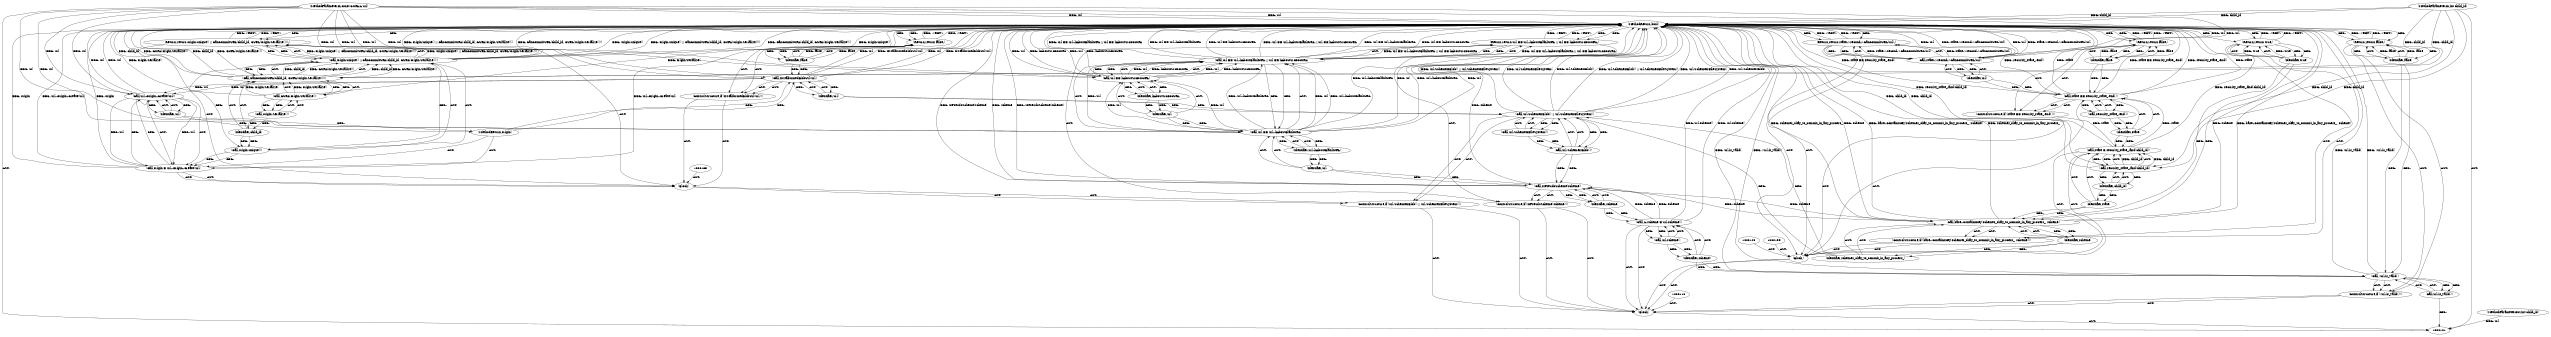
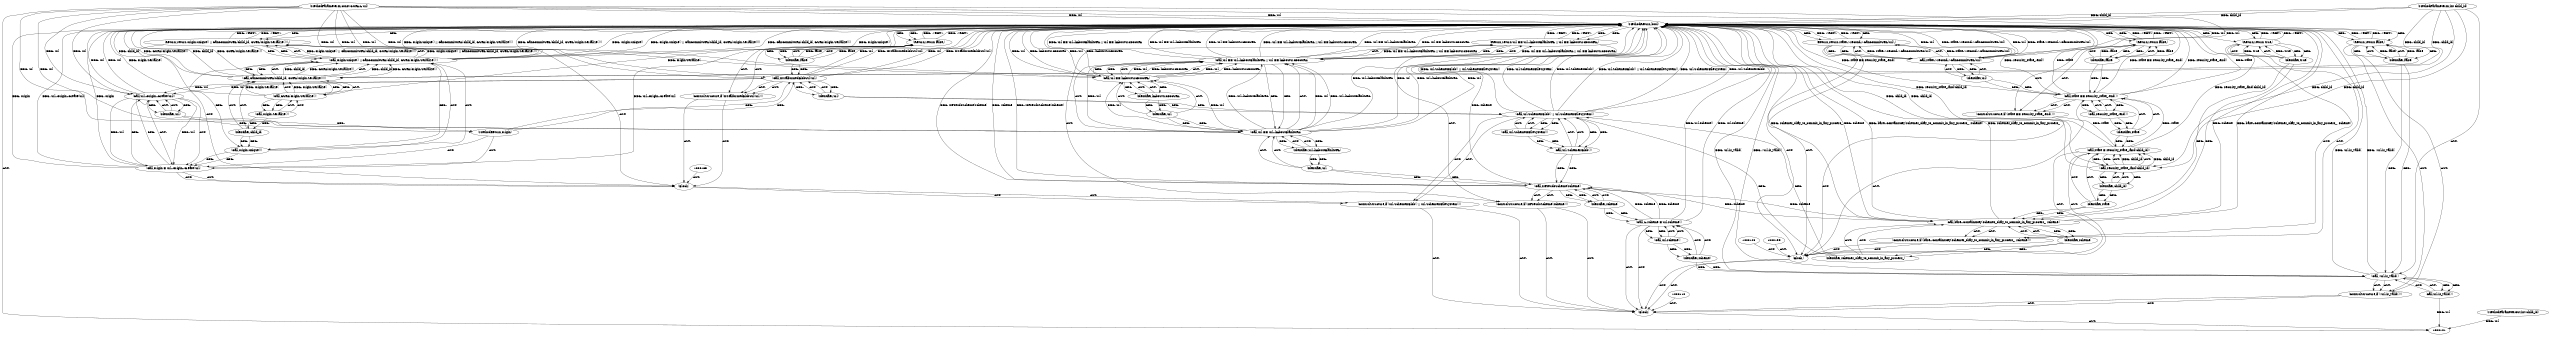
  digraph {
    n1 [label="(MethodReturn,bool)"]
    n2 [label="(Return,return false;)"]
    n3 [label="(Return,return origin.unique() || CanCommitURL(child_id, GURL(origin.Serialize()));)"]
    n4 [label="(Return,return true;)"]
    n5 [label="(Return,return false;)"]
    n6 [label="(Return,return state->second->CanCommitURL(url);)"]
    n7 [label="(Return,return false;)"]
    n8 [label="(Return,return url == url::kAboutBlankURL || url == kAboutSrcDocURL;)"]
    n9 [label="(ControlStructure,if (IsMalformedBlobUrl(url)))"]
    n10 [label="(Identifier,false)"]
    n11 [label="(Block,)"]
    n12 [label="(Call,origin.unique() || CanCommitURL(child_id, GURL(origin.Serialize())))"]
    n13 [label="(ControlStructure,if (base::ContainsKey(schemes_okay_to_commit_in_any_process_, scheme)))"]
    n14 [label="(Identifier,true)"]
    n15 [label="(ControlStructure,if (state == security_state_.end()))"]
    n16 [label="(Identifier,false)"]
    n17 [label="(Call,state->second->CanCommitURL(url))"]
    n18 [label="(Block,)"]
    n19 [label="(ControlStructure,if (!url.is_valid()))"]
    n20 [label="(Identifier,false)"]
    n21 [label="(ControlStructure,if (IsPseudoScheme(scheme)))"]
    n22 [label="(Call,url == url::kAboutBlankURL || url == kAboutSrcDocURL)"]
    n23 [label="(MethodParameterIn,int child_id)"]
    1000101
    n25 [label="(Call,CanCommitURL(child_id, GURL(origin.Serialize())))"]
    n26 [label="(Call,security_state_.find(child_id))"]
    n27 [label="(Call,GURL(origin.Serialize()))"]
    n28 [label="(Call,state = security_state_.find(child_id))"]
    n29 [label="(Identifier,child_id)"]
    n30 [label="(MethodParameterOut,int child_id)"]
    n31 [label="(ControlStructure,if (url.SchemeIsBlob() || url.SchemeIsFileSystem()))"]
    n32 [label="(Block,)"]
    n33 [label="(Call,url.SchemeIsFileSystem())"]
    n34 [label="(Call,url.SchemeIsBlob() || url.SchemeIsFileSystem())"]
    n35 [label="(Call,url.SchemeIsBlob())"]
    n36 [label="(Call,IsPseudoScheme(scheme))"]
    n37 [label="(Call,base::ContainsKey(schemes_okay_to_commit_in_any_process_, scheme))"]
    n38 [label="(Identifier,scheme)"]
    n39 [label="(Identifier,url)"]
    n40 [label="(Call,IsMalformedBlobUrl(url))"]
    n41 [label="(Call,url::Origin::Create(url))"]
    n42 [label="(Call,origin = url::Origin::Create(url))"]
    n43 [label="(Identifier,url)"]
    n44 [label="(MethodReturn,origin)"]
    n45 [label="(Call,origin.unique())"]
    n46 [label="(Call,origin.Serialize())"]
    n47 [label="(Identifier,child_id)"]
    n48 [label="(MethodParameterIn,const GURL& url)"]
    n49 [label="(Call,url == url::kAboutBlankURL)"]
    n50 [label="(Call,url == kAboutSrcDocURL)"]
    n51 [label="(Identifier,url)"]
    n52 [label="(Identifier,url::kAboutBlankURL)"]
    n53 [label="(Identifier,kAboutSrcDocURL)"]
    n54 [label="(Identifier,schemes_okay_to_commit_in_any_process_)"]
    n55 [label="(Identifier,scheme)"]
    n56 [label="(Call,state == security_state_.end())"]
    n57 [label="(Call,security_state_.end())"]
    n58 [label="(Identifier,state)"]
    n59 [label="(Identifier,state)"]
    n60 [label="(Call,!url.is_valid())"]
    n61 [label="(Call,url.is_valid())"]
    n62 [label="(Call,& scheme = url.scheme())"]
    n63 [label="(Call,url.scheme())"]
    n64 [label="(Identifier,scheme)"]
    n65 [label="(Identifier,url)"]
    n66 [label="(Identifier,url)"]
    1000135
    1000110
    1000148
    1000155
    n1 -> n2 [label="CFG: "]
    n1 -> n2 [label="CFG: "]
    n1 -> n3 [label="CFG: "]
    n1 -> n3 [label="CFG: "]
    n1 -> n4 [label="CFG: "]
    n1 -> n4 [label="CFG: "]
    n1 -> n5 [label="CFG: "]
    n1 -> n5 [label="CFG: "]
    n1 -> n6 [label="CFG: "]
    n1 -> n6 [label="CFG: "]
    n1 -> n7 [label="CFG: "]
    n1 -> n7 [label="CFG: "]
    n1 -> n8 [label="CFG: "]
    n1 -> n8 [label="CFG: "]
    n2 -> n1 [label="DDG: <RET>"]
    n2 -> n1 [label="DDG: <RET>"]
    n2 -> n9 [label="AST: "]
    n2 -> n9 [label="AST: "]
    n2 -> n10 [label="CFG: "]
    n2 -> n10 [label="CFG: "]
    n3 -> n1 [label="DDG: <RET>"]
    n3 -> n1 [label="DDG: <RET>"]
    n3 -> n11 [label="AST: "]
    n3 -> n11 [label="AST: "]
    n3 -> n12 [label="CFG: "]
    n3 -> n12 [label="CFG: "]
    n4 -> n1 [label="DDG: <RET>"]
    n4 -> n1 [label="DDG: <RET>"]
    n4 -> n13 [label="AST: "]
    n4 -> n13 [label="AST: "]
    n4 -> n14 [label="CFG: "]
    n4 -> n14 [label="CFG: "]
    n5 -> n1 [label="DDG: <RET>"]
    n5 -> n1 [label="DDG: <RET>"]
    n5 -> n15 [label="AST: "]
    n5 -> n15 [label="AST: "]
    n5 -> n16 [label="CFG: "]
    n5 -> n16 [label="CFG: "]
    n6 -> n1 [label="DDG: <RET>"]
    n6 -> n1 [label="DDG: <RET>"]
    n6 -> n17 [label="CFG: "]
    n6 -> n17 [label="CFG: "]
    n6 -> n18 [label="AST: "]
    n6 -> n18 [label="AST: "]
    n7 -> n1 [label="DDG: <RET>"]
    n7 -> n1 [label="DDG: <RET>"]
    n7 -> n19 [label="AST: "]
    n7 -> n19 [label="AST: "]
    n7 -> n20 [label="CFG: "]
    n7 -> n20 [label="CFG: "]
    n8 -> n1 [label="DDG: <RET>"]
    n8 -> n1 [label="DDG: <RET>"]
    n8 -> n21 [label="AST: "]
    n8 -> n21 [label="AST: "]
    n8 -> n22 [label="CFG: "]
    n8 -> n22 [label="CFG: "]
    n9 -> n11 [label="AST: "]
    n9 -> n11 [label="AST: "]
    n10 -> n2 [label="AST: "]
    n10 -> n2 [label="DDG: false"]
    n10 -> n2 [label="AST: "]
    n10 -> n2 [label="DDG: false"]
    n10 -> n40 [label="CFG: "]
    n10 -> n40 [label="CFG: "]
    n11 -> n31 [label="AST: "]
    n11 -> n31 [label="AST: "]
    n12 -> n1 [label="DDG: origin.unique()"]
    n12 -> n1 [label="DDG: origin.unique() || CanCommitURL(child_id, GURL(origin.Serialize()))"]
    n12 -> n1 [label="DDG: CanCommitURL(child_id, GURL(origin.Serialize()))"]
    n12 -> n1 [label="DDG: origin.unique()"]
    n12 -> n1 [label="DDG: origin.unique() || CanCommitURL(child_id, GURL(origin.Serialize()))"]
    n12 -> n1 [label="DDG: CanCommitURL(child_id, GURL(origin.Serialize()))"]
    n12 -> n3 [label="AST: "]
    n12 -> n3 [label="DDG: origin.unique() || CanCommitURL(child_id, GURL(origin.Serialize()))"]
    n12 -> n3 [label="AST: "]
    n12 -> n3 [label="DDG: origin.unique() || CanCommitURL(child_id, GURL(origin.Serialize()))"]
    n12 -> n25 [label="CFG: "]
    n12 -> n25 [label="CFG: "]
    n12 -> n45 [label="CFG: "]
    n12 -> n45 [label="CFG: "]
    n13 -> n18 [label="AST: "]
    n13 -> n18 [label="AST: "]
    n14 -> n4 [label="AST: "]
    n14 -> n4 [label="DDG: true"]
    n14 -> n4 [label="AST: "]
    n14 -> n4 [label="DDG: true"]
    n14 -> n37 [label="CFG: "]
    n14 -> n37 [label="CFG: "]
    n15 -> n18 [label="AST: "]
    n15 -> n18 [label="AST: "]
    n16 -> n5 [label="AST: "]
    n16 -> n5 [label="DDG: false"]
    n16 -> n5 [label="AST: "]
    n16 -> n5 [label="DDG: false"]
    n16 -> n56 [label="CFG: "]
    n16 -> n56 [label="CFG: "]
    n17 -> n1 [label="DDG: url"]
    n17 -> n1 [label="DDG: state->second->CanCommitURL(url)"]
    n17 -> n1 [label="DDG: url"]
    n17 -> n1 [label="DDG: state->second->CanCommitURL(url)"]
    n17 -> n6 [label="AST: "]
    n17 -> n6 [label="DDG: state->second->CanCommitURL(url)"]
    n17 -> n6 [label="AST: "]
    n17 -> n6 [label="DDG: state->second->CanCommitURL(url)"]
    n17 -> n51 [label="CFG: "]
    n17 -> n51 [label="CFG: "]
    n18 -> n32 [label="AST: "]
    n18 -> n32 [label="AST: "]
    n19 -> n32 [label="AST: "]
    n19 -> n32 [label="AST: "]
    n20 -> n7 [label="AST: "]
    n20 -> n7 [label="DDG: false"]
    n20 -> n7 [label="AST: "]
    n20 -> n7 [label="DDG: false"]
    n20 -> n60 [label="CFG: "]
    n20 -> n60 [label="CFG: "]
    n21 -> n32 [label="AST: "]
    n21 -> n32 [label="AST: "]
    n22 -> n1 [label="DDG: url == url::kAboutBlankURL || url == kAboutSrcDocURL"]
    n22 -> n1 [label="DDG: url == url::kAboutBlankURL"]
    n22 -> n1 [label="DDG: url == kAboutSrcDocURL"]
    n22 -> n1 [label="DDG: url == url::kAboutBlankURL || url == kAboutSrcDocURL"]
    n22 -> n1 [label="DDG: url == url::kAboutBlankURL"]
    n22 -> n1 [label="DDG: url == kAboutSrcDocURL"]
    n22 -> n8 [label="AST: "]
    n22 -> n8 [label="DDG: url == url::kAboutBlankURL || url == kAboutSrcDocURL"]
    n22 -> n8 [label="AST: "]
    n22 -> n8 [label="DDG: url == url::kAboutBlankURL || url == kAboutSrcDocURL"]
    n22 -> n49 [label="CFG: "]
    n22 -> n49 [label="CFG: "]
    n22 -> n50 [label="CFG: "]
    n22 -> n50 [label="CFG: "]
    n23 -> n1 [label="DDG: child_id"]
    n23 -> n1 [label="DDG: child_id"]
-   n23 -> 1000101 [label="AST: "]
+   n23 -> n60 [label="AST: "]
    n23 -> n25 [label="DDG: child_id"]
    n23 -> n25 [label="DDG: child_id"]
    n23 -> n26 [label="DDG: child_id"]
    n23 -> n26 [label="DDG: child_id"]
    n25 -> n1 [label="DDG: child_id"]
    n25 -> n1 [label="DDG: GURL(origin.Serialize())"]
    n25 -> n1 [label="DDG: child_id"]
    n25 -> n1 [label="DDG: GURL(origin.Serialize())"]
    n25 -> n12 [label="AST: "]
    n25 -> n12 [label="DDG: child_id"]
    n25 -> n12 [label="DDG: GURL(origin.Serialize())"]
    n25 -> n12 [label="AST: "]
    n25 -> n12 [label="DDG: child_id"]
    n25 -> n12 [label="DDG: GURL(origin.Serialize())"]
    n25 -> n27 [label="CFG: "]
    n25 -> n27 [label="CFG: "]
    n26 -> n1 [label="DDG: child_id"]
    n26 -> n1 [label="DDG: child_id"]
    n26 -> n28 [label="AST: "]
    n26 -> n28 [label="DDG: child_id"]
    n26 -> n28 [label="AST: "]
    n26 -> n28 [label="DDG: child_id"]
    n26 -> n29 [label="CFG: "]
    n26 -> n29 [label="CFG: "]
    n27 -> n1 [label="DDG: origin.Serialize()"]
    n27 -> n1 [label="DDG: origin.Serialize()"]
    n27 -> n25 [label="AST: "]
    n27 -> n25 [label="DDG: origin.Serialize()"]
    n27 -> n25 [label="AST: "]
    n27 -> n25 [label="DDG: origin.Serialize()"]
    n27 -> n46 [label="CFG: "]
    n27 -> n46 [label="CFG: "]
    n28 -> n1 [label="DDG: security_state_.find(child_id)"]
    n28 -> n1 [label="DDG: security_state_.find(child_id)"]
    n28 -> n18 [label="AST: "]
    n28 -> n18 [label="AST: "]
    n28 -> n26 [label="CFG: "]
    n28 -> n26 [label="CFG: "]
    n28 -> n56 [label="DDG: state"]
    n28 -> n56 [label="DDG: state"]
    n29 -> n26 [label="AST: "]
    n29 -> n26 [label="AST: "]
    n29 -> n58 [label="CFG: "]
    n29 -> n58 [label="CFG: "]
    n30 -> 1000101 [label="DDG: url"]
    n31 -> n32 [label="AST: "]
    n31 -> n32 [label="AST: "]
    n32 -> 1000101 [label="AST: "]
    n33 -> n34 [label="AST: "]
    n33 -> n34 [label="AST: "]
    n33 -> n35 [label="CFG: "]
    n33 -> n35 [label="CFG: "]
    n34 -> n1 [label="DDG: url.SchemeIsBlob()"]
    n34 -> n1 [label="DDG: url.SchemeIsBlob() || url.SchemeIsFileSystem()"]
    n34 -> n1 [label="DDG: url.SchemeIsFileSystem()"]
    n34 -> n1 [label="DDG: url.SchemeIsBlob()"]
    n34 -> n1 [label="DDG: url.SchemeIsBlob() || url.SchemeIsFileSystem()"]
    n34 -> n1 [label="DDG: url.SchemeIsFileSystem()"]
    n34 -> n31 [label="AST: "]
    n34 -> n31 [label="AST: "]
    n34 -> n33 [label="CFG: "]
    n34 -> n33 [label="CFG: "]
    n34 -> n35 [label="CFG: "]
    n34 -> n35 [label="CFG: "]
    n35 -> n34 [label="AST: "]
    n35 -> n34 [label="AST: "]
    n35 -> n36 [label="CFG: "]
    n35 -> n36 [label="CFG: "]
    n36 -> n1 [label="DDG: IsPseudoScheme(scheme)"]
    n36 -> n1 [label="DDG: scheme"]
    n36 -> n1 [label="DDG: IsPseudoScheme(scheme)"]
    n36 -> n1 [label="DDG: scheme"]
    n36 -> n21 [label="AST: "]
    n36 -> n21 [label="AST: "]
    n36 -> n37 [label="DDG: scheme"]
    n36 -> n37 [label="DDG: scheme"]
    n36 -> n38 [label="CFG: "]
    n36 -> n38 [label="CFG: "]
    n37 -> n1 [label="DDG: scheme"]
    n37 -> n1 [label="DDG: base::ContainsKey(schemes_okay_to_commit_in_any_process_, scheme)"]
    n37 -> n1 [label="DDG: schemes_okay_to_commit_in_any_process_"]
    n37 -> n1 [label="DDG: scheme"]
    n37 -> n1 [label="DDG: base::ContainsKey(schemes_okay_to_commit_in_any_process_, scheme)"]
    n37 -> n1 [label="DDG: schemes_okay_to_commit_in_any_process_"]
    n37 -> n13 [label="AST: "]
    n37 -> n13 [label="AST: "]
    n37 -> n55 [label="CFG: "]
    n37 -> n55 [label="CFG: "]
    n38 -> n36 [label="AST: "]
    n38 -> n36 [label="AST: "]
    n38 -> n62 [label="CFG: "]
    n38 -> n62 [label="CFG: "]
    n39 -> n34 [label="CFG: "]
    n39 -> n34 [label="CFG: "]
    n39 -> n40 [label="AST: "]
    n39 -> n40 [label="AST: "]
    n40 -> n1 [label="DDG: url"]
    n40 -> n1 [label="DDG: IsMalformedBlobUrl(url)"]
    n40 -> n1 [label="DDG: url"]
    n40 -> n1 [label="DDG: IsMalformedBlobUrl(url)"]
    n40 -> n9 [label="AST: "]
    n40 -> n9 [label="AST: "]
    n40 -> n39 [label="CFG: "]
    n40 -> n39 [label="CFG: "]
    n40 -> n41 [label="DDG: url"]
    n40 -> n41 [label="DDG: url"]
    n41 -> n1 [label="DDG: url"]
    n41 -> n1 [label="DDG: url"]
    n41 -> n42 [label="AST: "]
    n41 -> n42 [label="DDG: url"]
    n41 -> n42 [label="AST: "]
    n41 -> n42 [label="DDG: url"]
    n41 -> n43 [label="CFG: "]
    n41 -> n43 [label="CFG: "]
    n42 -> n1 [label="DDG: url::Origin::Create(url)"]
    n42 -> n1 [label="DDG: origin"]
    n42 -> n1 [label="DDG: url::Origin::Create(url)"]
    n42 -> n1 [label="DDG: origin"]
    n42 -> n11 [label="AST: "]
    n42 -> n11 [label="AST: "]
    n42 -> n41 [label="CFG: "]
    n42 -> n41 [label="CFG: "]
    n43 -> n41 [label="AST: "]
    n43 -> n41 [label="AST: "]
    n43 -> n44 [label="CFG: "]
    n43 -> n44 [label="CFG: "]
    n44 -> n40 [label="CFG: "]
    n44 -> n40 [label="CFG: "]
    n44 -> n42 [label="AST: "]
    n44 -> n42 [label="AST: "]
    n45 -> n12 [label="AST: "]
    n45 -> n12 [label="AST: "]
    n45 -> n42 [label="CFG: "]
    n45 -> n42 [label="CFG: "]
    n46 -> n27 [label="AST: "]
    n46 -> n27 [label="AST: "]
    n46 -> n47 [label="CFG: "]
    n46 -> n47 [label="CFG: "]
    n47 -> n25 [label="AST: "]
    n47 -> n25 [label="AST: "]
    n47 -> n45 [label="CFG: "]
    n47 -> n45 [label="CFG: "]
    n48 -> n1 [label="DDG: url"]
    n48 -> n1 [label="DDG: url"]
    n48 -> n17 [label="DDG: url"]
    n48 -> n17 [label="DDG: url"]
    n48 -> 1000101 [label="AST: "]
    n48 -> n40 [label="DDG: url"]
    n48 -> n40 [label="DDG: url"]
    n48 -> n41 [label="DDG: url"]
    n48 -> n41 [label="DDG: url"]
    n48 -> n49 [label="DDG: url"]
    n48 -> n49 [label="DDG: url"]
    n48 -> n50 [label="DDG: url"]
    n48 -> n50 [label="DDG: url"]
    n49 -> n1 [label="DDG: url::kAboutBlankURL"]
    n49 -> n1 [label="DDG: url"]
    n49 -> n1 [label="DDG: url::kAboutBlankURL"]
    n49 -> n1 [label="DDG: url"]
    n49 -> n22 [label="AST: "]
    n49 -> n22 [label="DDG: url"]
    n49 -> n22 [label="DDG: url::kAboutBlankURL"]
    n49 -> n22 [label="AST: "]
    n49 -> n22 [label="DDG: url"]
    n49 -> n22 [label="DDG: url::kAboutBlankURL"]
    n49 -> n50 [label="DDG: url"]
    n49 -> n50 [label="DDG: url"]
    n49 -> n52 [label="CFG: "]
    n49 -> n52 [label="CFG: "]
    n50 -> n1 [label="DDG: url"]
    n50 -> n1 [label="DDG: kAboutSrcDocURL"]
    n50 -> n1 [label="DDG: url"]
    n50 -> n1 [label="DDG: kAboutSrcDocURL"]
    n50 -> n22 [label="AST: "]
    n50 -> n22 [label="DDG: url"]
    n50 -> n22 [label="DDG: kAboutSrcDocURL"]
    n50 -> n22 [label="AST: "]
    n50 -> n22 [label="DDG: url"]
    n50 -> n22 [label="DDG: kAboutSrcDocURL"]
    n50 -> n53 [label="CFG: "]
    n50 -> n53 [label="CFG: "]
    n51 -> n17 [label="AST: "]
    n51 -> n17 [label="AST: "]
    n51 -> n56 [label="CFG: "]
    n51 -> n56 [label="CFG: "]
    n52 -> n49 [label="AST: "]
    n52 -> n49 [label="AST: "]
    n52 -> n65 [label="CFG: "]
    n52 -> n65 [label="CFG: "]
    n53 -> n50 [label="AST: "]
    n53 -> n50 [label="AST: "]
    n53 -> n66 [label="CFG: "]
    n53 -> n66 [label="CFG: "]
    n54 -> n34 [label="CFG: "]
    n54 -> n34 [label="CFG: "]
    n54 -> n37 [label="AST: "]
    n54 -> n37 [label="AST: "]
    n55 -> n37 [label="AST: "]
    n55 -> n37 [label="AST: "]
    n55 -> n54 [label="CFG: "]
    n55 -> n54 [label="CFG: "]
    n56 -> n1 [label="DDG: security_state_.end()"]
    n56 -> n1 [label="DDG: state"]
    n56 -> n1 [label="DDG: state == security_state_.end()"]
    n56 -> n1 [label="DDG: security_state_.end()"]
    n56 -> n1 [label="DDG: state"]
    n56 -> n1 [label="DDG: state == security_state_.end()"]
    n56 -> n15 [label="AST: "]
    n56 -> n15 [label="AST: "]
    n56 -> n57 [label="CFG: "]
    n56 -> n57 [label="CFG: "]
    n57 -> n56 [label="AST: "]
    n57 -> n56 [label="AST: "]
    n57 -> n59 [label="CFG: "]
    n57 -> n59 [label="CFG: "]
    n58 -> n28 [label="AST: "]
    n58 -> n28 [label="AST: "]
    n58 -> n37 [label="CFG: "]
    n58 -> n37 [label="CFG: "]
    n59 -> n28 [label="CFG: "]
    n59 -> n28 [label="CFG: "]
    n59 -> n56 [label="AST: "]
    n59 -> n56 [label="AST: "]
    n60 -> n1 [label="DDG: url.is_valid()"]
    n60 -> n1 [label="DDG: !url.is_valid()"]
    n60 -> n1 [label="DDG: url.is_valid()"]
    n60 -> n1 [label="DDG: !url.is_valid()"]
    n60 -> n19 [label="AST: "]
    n60 -> n19 [label="AST: "]
    n60 -> n61 [label="CFG: "]
    n60 -> n61 [label="CFG: "]
-   n61 -> 1000101 [label="CFG: "]
+   n61 -> 1000101 [label="DDG: url"]
    n61 -> n60 [label="AST: "]
    n61 -> n60 [label="AST: "]
    n62 -> n1 [label="DDG: url.scheme()"]
    n62 -> n1 [label="DDG: url.scheme()"]
    n62 -> n32 [label="AST: "]
    n62 -> n32 [label="AST: "]
    n62 -> n36 [label="DDG: scheme"]
    n62 -> n36 [label="DDG: scheme"]
    n62 -> n63 [label="CFG: "]
    n62 -> n63 [label="CFG: "]
    n63 -> n62 [label="AST: "]
    n63 -> n62 [label="AST: "]
    n63 -> n64 [label="CFG: "]
    n63 -> n64 [label="CFG: "]
    n64 -> n60 [label="CFG: "]
    n64 -> n60 [label="CFG: "]
    n64 -> n62 [label="AST: "]
    n64 -> n62 [label="AST: "]
    n65 -> n36 [label="CFG: "]
    n65 -> n36 [label="CFG: "]
    n65 -> n49 [label="AST: "]
    n65 -> n49 [label="AST: "]
    n66 -> n49 [label="CFG: "]
    n66 -> n49 [label="CFG: "]
    n66 -> n50 [label="AST: "]
    n66 -> n50 [label="AST: "]
    1000135 -> n11 [label="AST: "]
    1000110 -> n32 [label="AST: "]
    1000148 -> n18 [label="AST: "]
    1000155 -> n18 [label="AST: "]
  }
